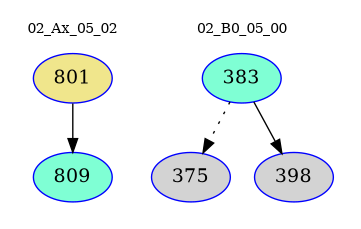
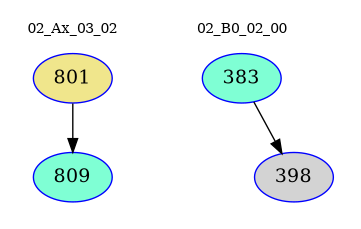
  digraph {
    node [color=blue fillcolor=aquamarine style=filled]
    edge [color=black style=solid]
    n1 [fillcolor=khaki label=801]
    n2 [label=809]
    n3 [label=383]
-   n4 [fillcolor=lightgrey label=375]
    n5 [fillcolor=lightgrey label=398]
    subgraph cluster_1 {
      color=white
      fontsize=10
-     label="02_Ax_05_02"
+     label="02_Ax_03_02"
      n1
      n2
    }
    subgraph cluster_2 {
      color=white
      fontsize=10
-     label="02_B0_05_00"
+     label="02_B0_02_00"
      n3
-     n4
      n5
    }
    n1 -> n2
-   n3 -> n4 [style=dotted]
    n3 -> n5
  }
